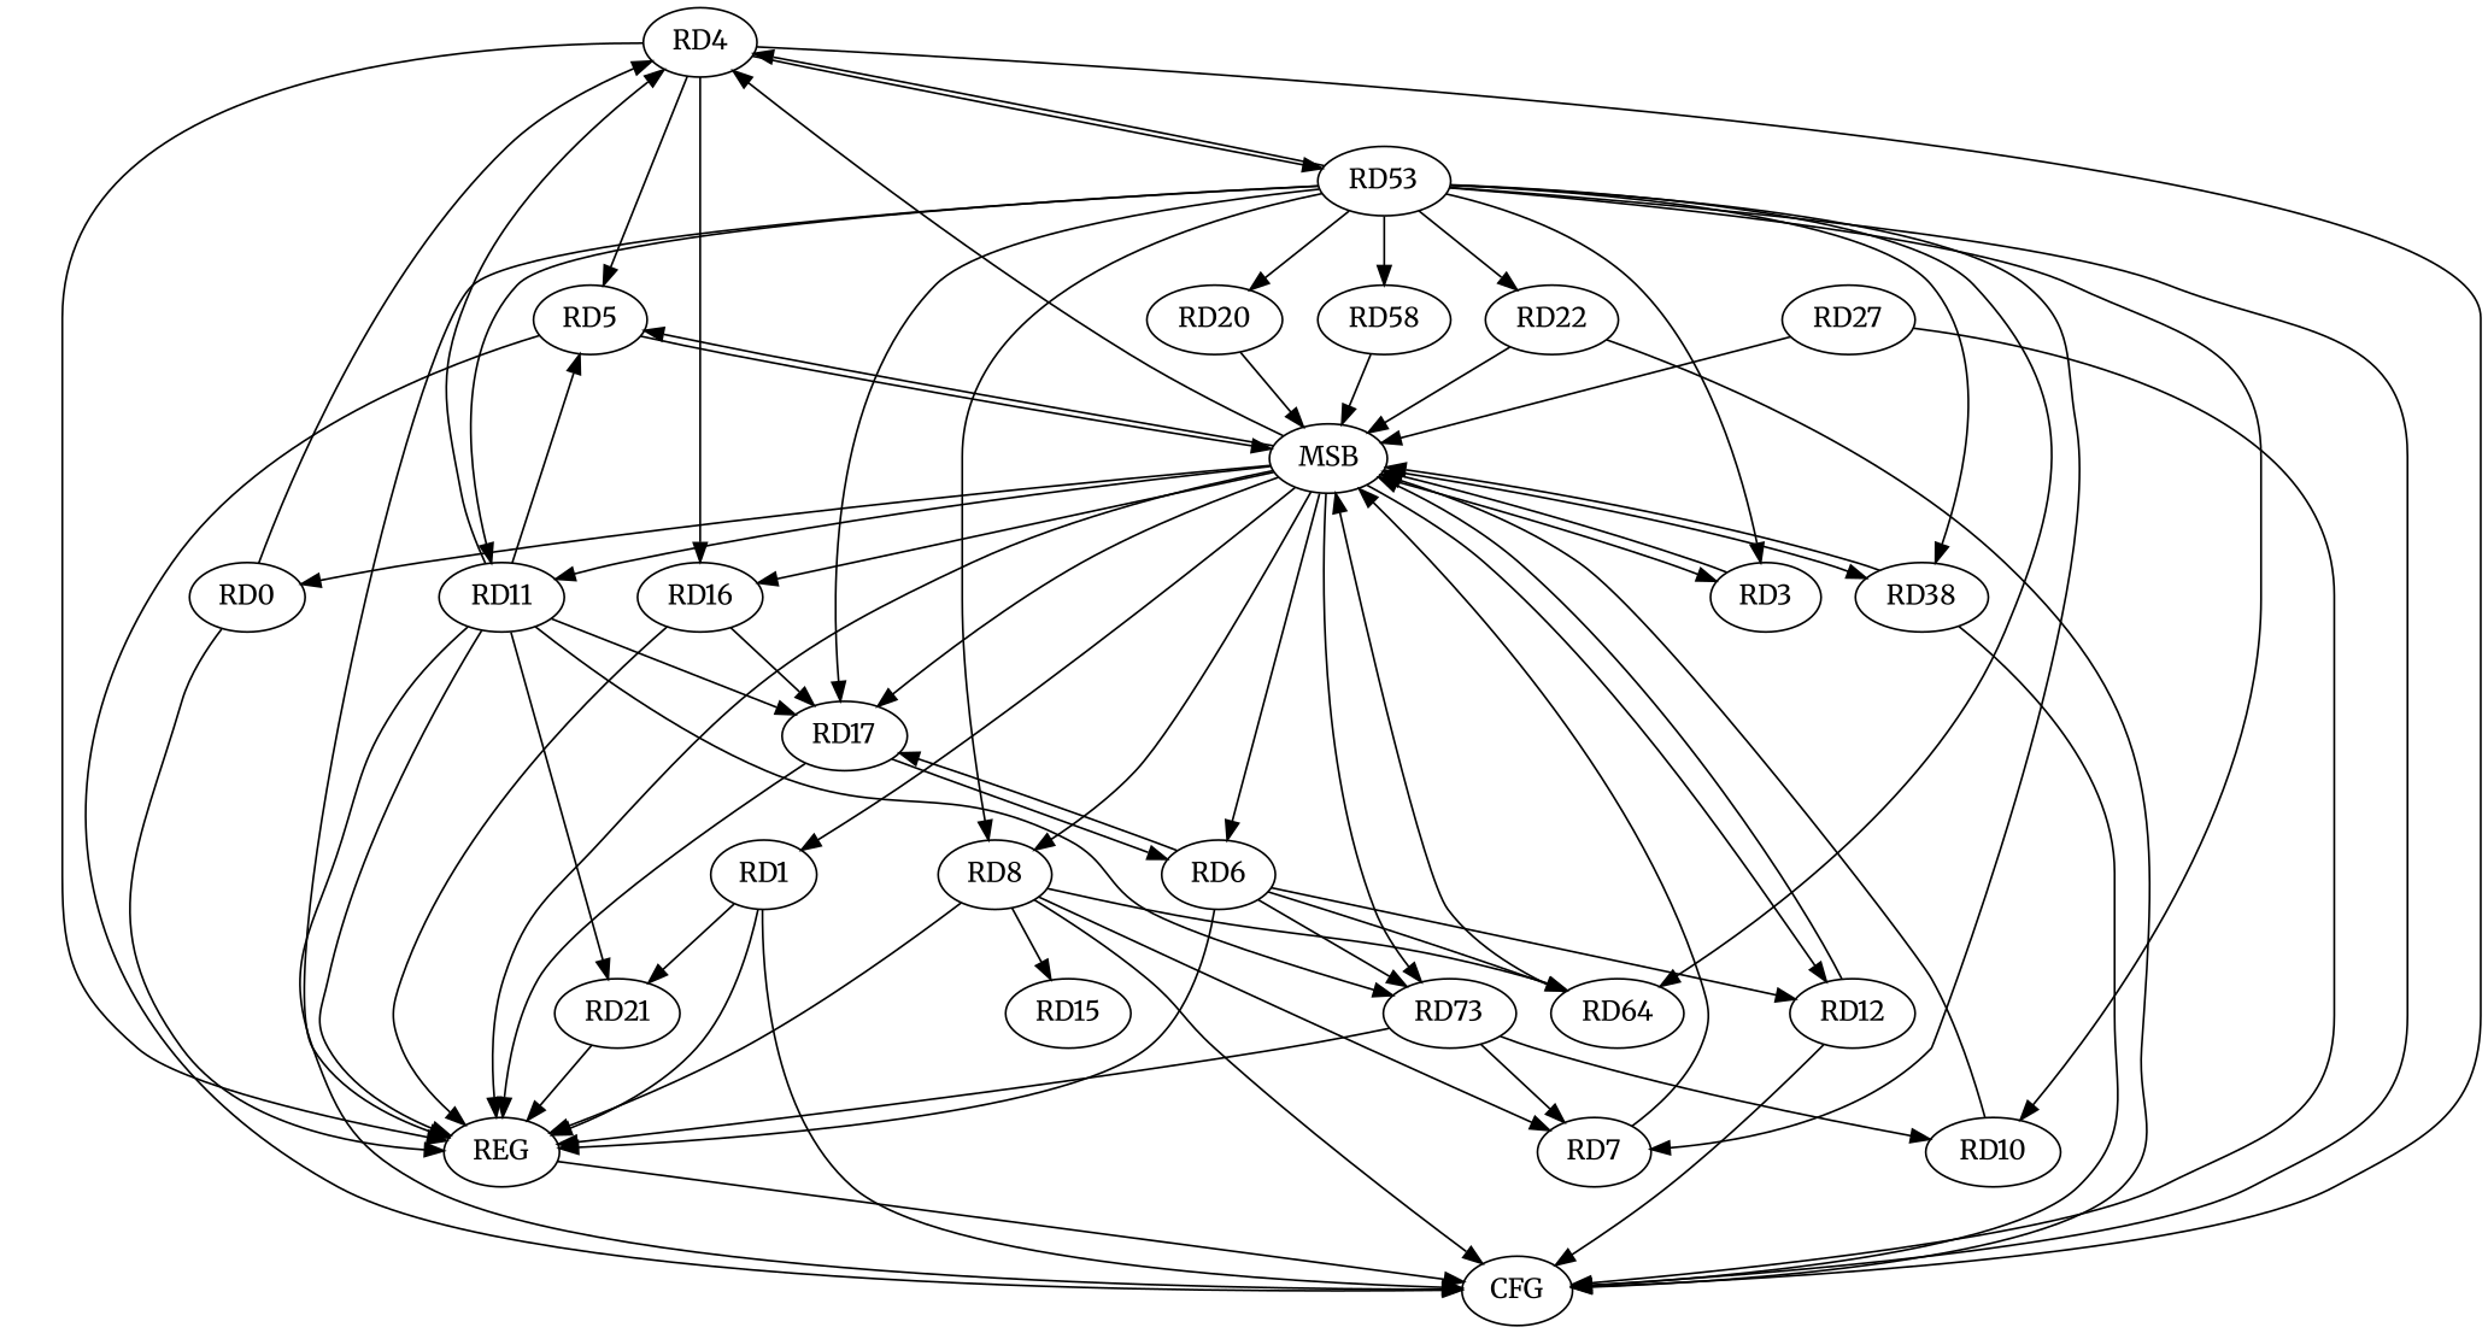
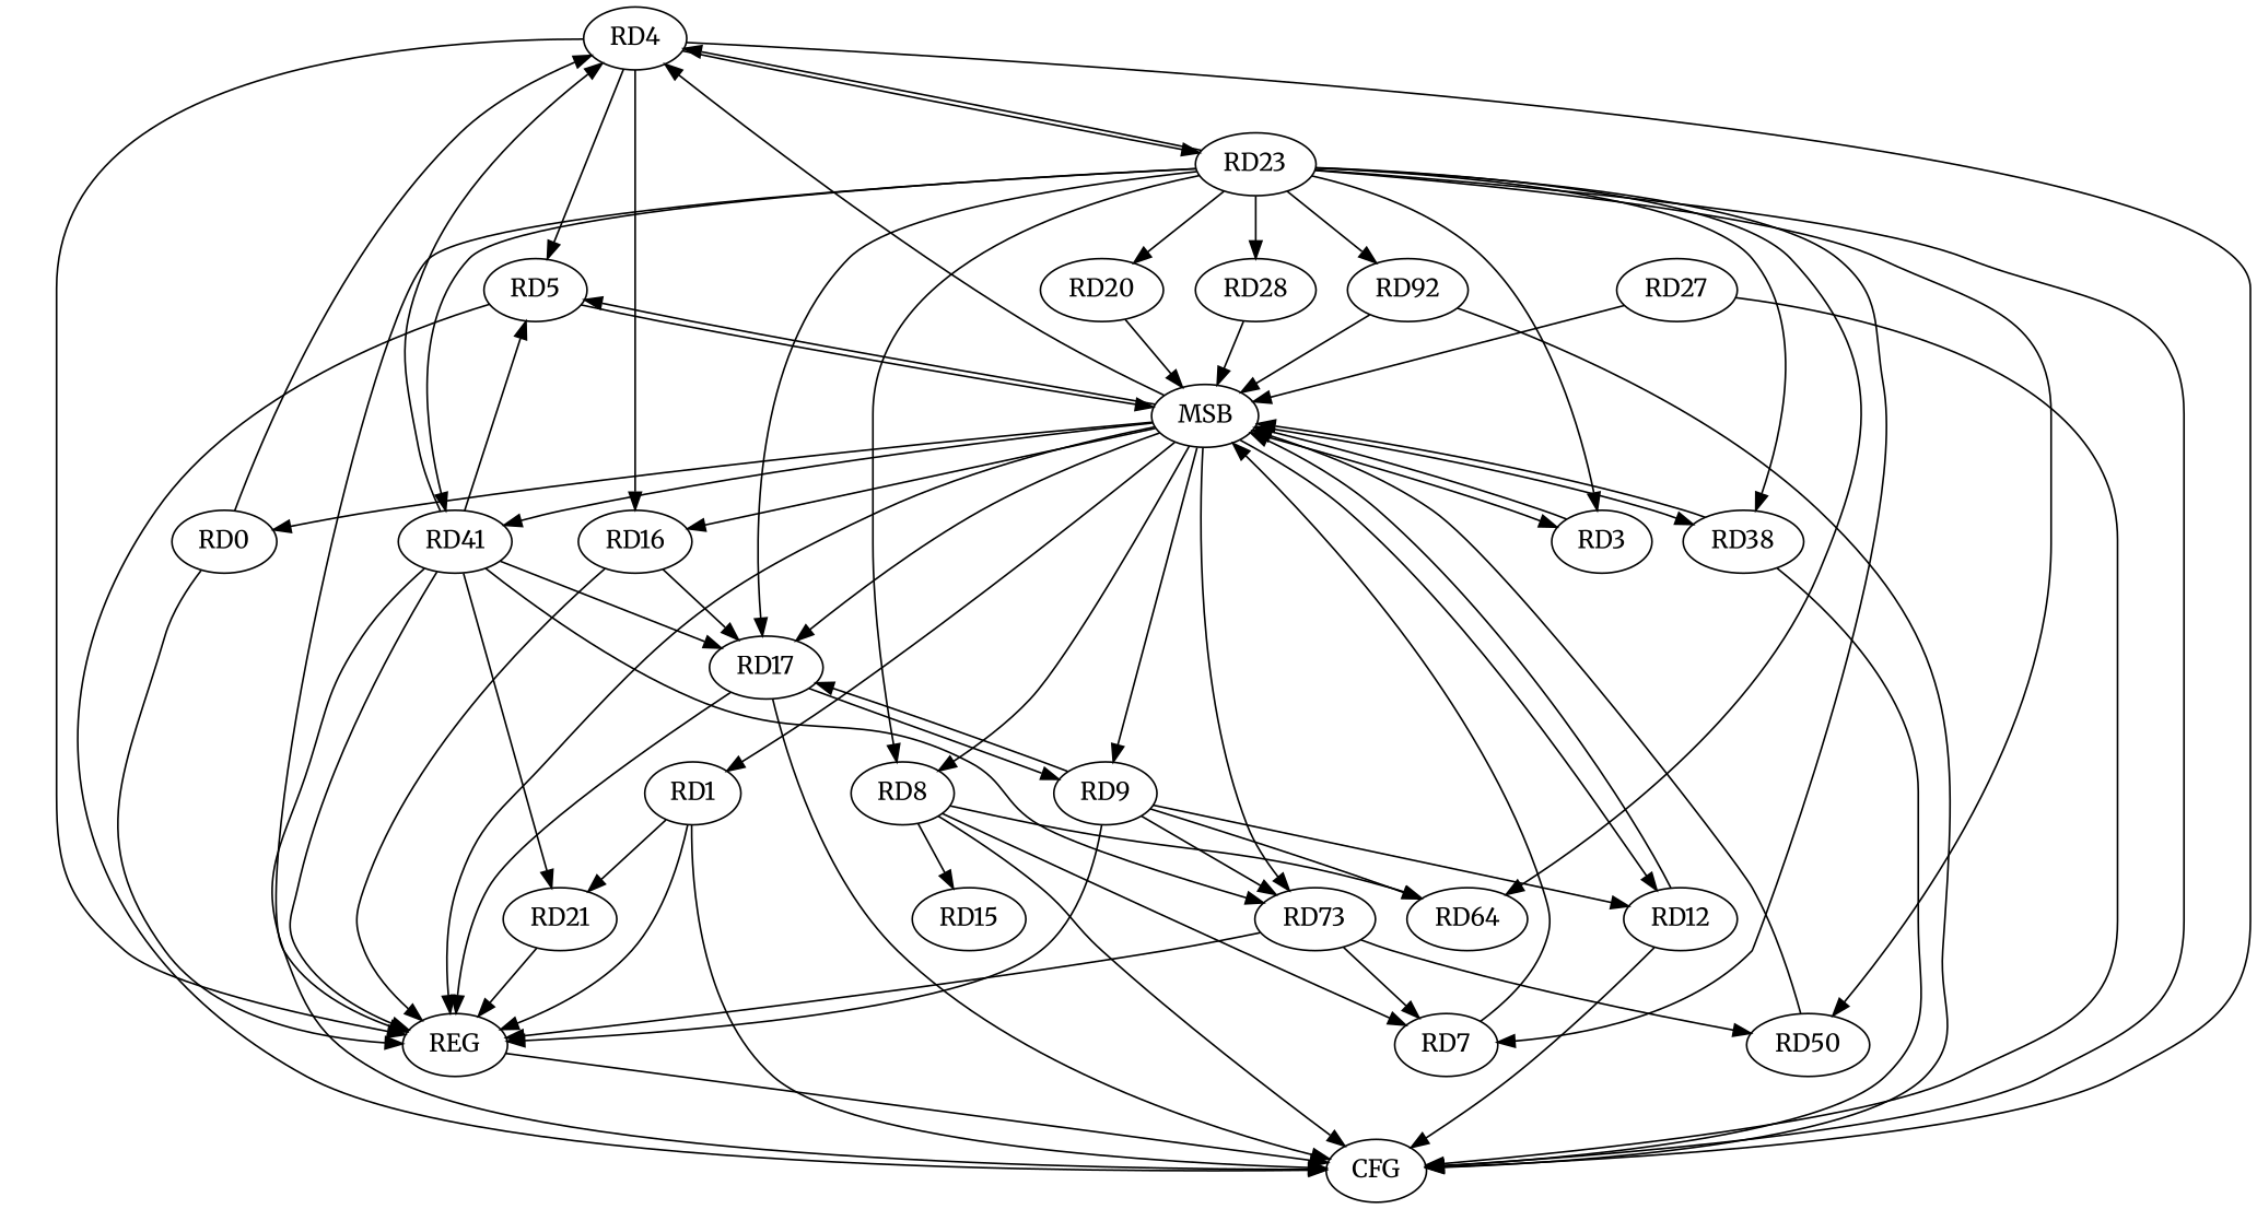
  strict digraph {
    fontname=Merriweather
    node [fontname=Merriweather]
    edge [fontname=Merriweather]
    n1 [label=RD1]
    n2 [label=RD21]
    n3 [label=REG]
    n4 [label=CFG]
    n5 [label=MSB]
    n6 [label=RD3]
    n7 [label=RD4]
    n8 [label=RD5]
    n9 [label=RD0]
    n10 [label=RD8]
-   n11 [label=RD6]
+   n11 [label=RD9]
    n12 [label=RD12]
    n13 [label=RD73]
    n14 [label=RD17]
-   n15 [label=RD11]
+   n15 [label=RD41]
    n16 [label=RD16]
    n17 [label=RD38]
-   n18 [label=RD53]
+   n18 [label=RD23]
    n19 [label=RD7]
    n20 [label=RD64]
-   n21 [label=RD10]
+   n21 [label=RD50]
    n22 [label=RD20]
-   n23 [label=RD22]
-   n24 [label=RD58]
+   n23 [label=RD92]
+   n24 [label=RD28]
    n25 [label=RD15]
    n26 [label=RD27]
    n1 -> n2
    n1 -> n3
    n1 -> n4
    n2 -> n3
    n3 -> n4
    n5 -> n1
    n5 -> n3
    n5 -> n6
    n5 -> n7
    n5 -> n8
    n5 -> n9
    n5 -> n10
    n5 -> n11
    n5 -> n12
    n5 -> n13
    n5 -> n14
    n5 -> n15
    n5 -> n16
    n5 -> n17
    n6 -> n5
    n7 -> n3
    n7 -> n4
    n7 -> n8
    n7 -> n16
    n7 -> n18
    n8 -> n4
    n8 -> n5
    n9 -> n3
    n9 -> n7
-   n10 -> n3
    n10 -> n4
    n10 -> n19
    n10 -> n20
    n10 -> n25
    n11 -> n3
    n11 -> n12
    n11 -> n13
    n11 -> n14
    n11 -> n20
    n12 -> n4
    n12 -> n5
    n13 -> n3
    n13 -> n19
    n13 -> n21
    n14 -> n3
+   n14 -> n4
    n14 -> n11
    n15 -> n2
    n15 -> n3
    n15 -> n4
    n15 -> n7
    n15 -> n8
    n15 -> n13
    n15 -> n14
    n16 -> n3
    n16 -> n14
    n17 -> n4
    n17 -> n5
    n18 -> n3
    n18 -> n4
    n18 -> n6
    n18 -> n7
    n18 -> n10
    n18 -> n14
    n18 -> n15
    n18 -> n17
    n18 -> n19
    n18 -> n20
    n18 -> n21
    n18 -> n22
    n18 -> n23
    n18 -> n24
    n19 -> n5
-   n20 -> n5
    n21 -> n5
    n22 -> n5
    n23 -> n4
    n23 -> n5
    n24 -> n5
    n26 -> n4
    n26 -> n5
  }
